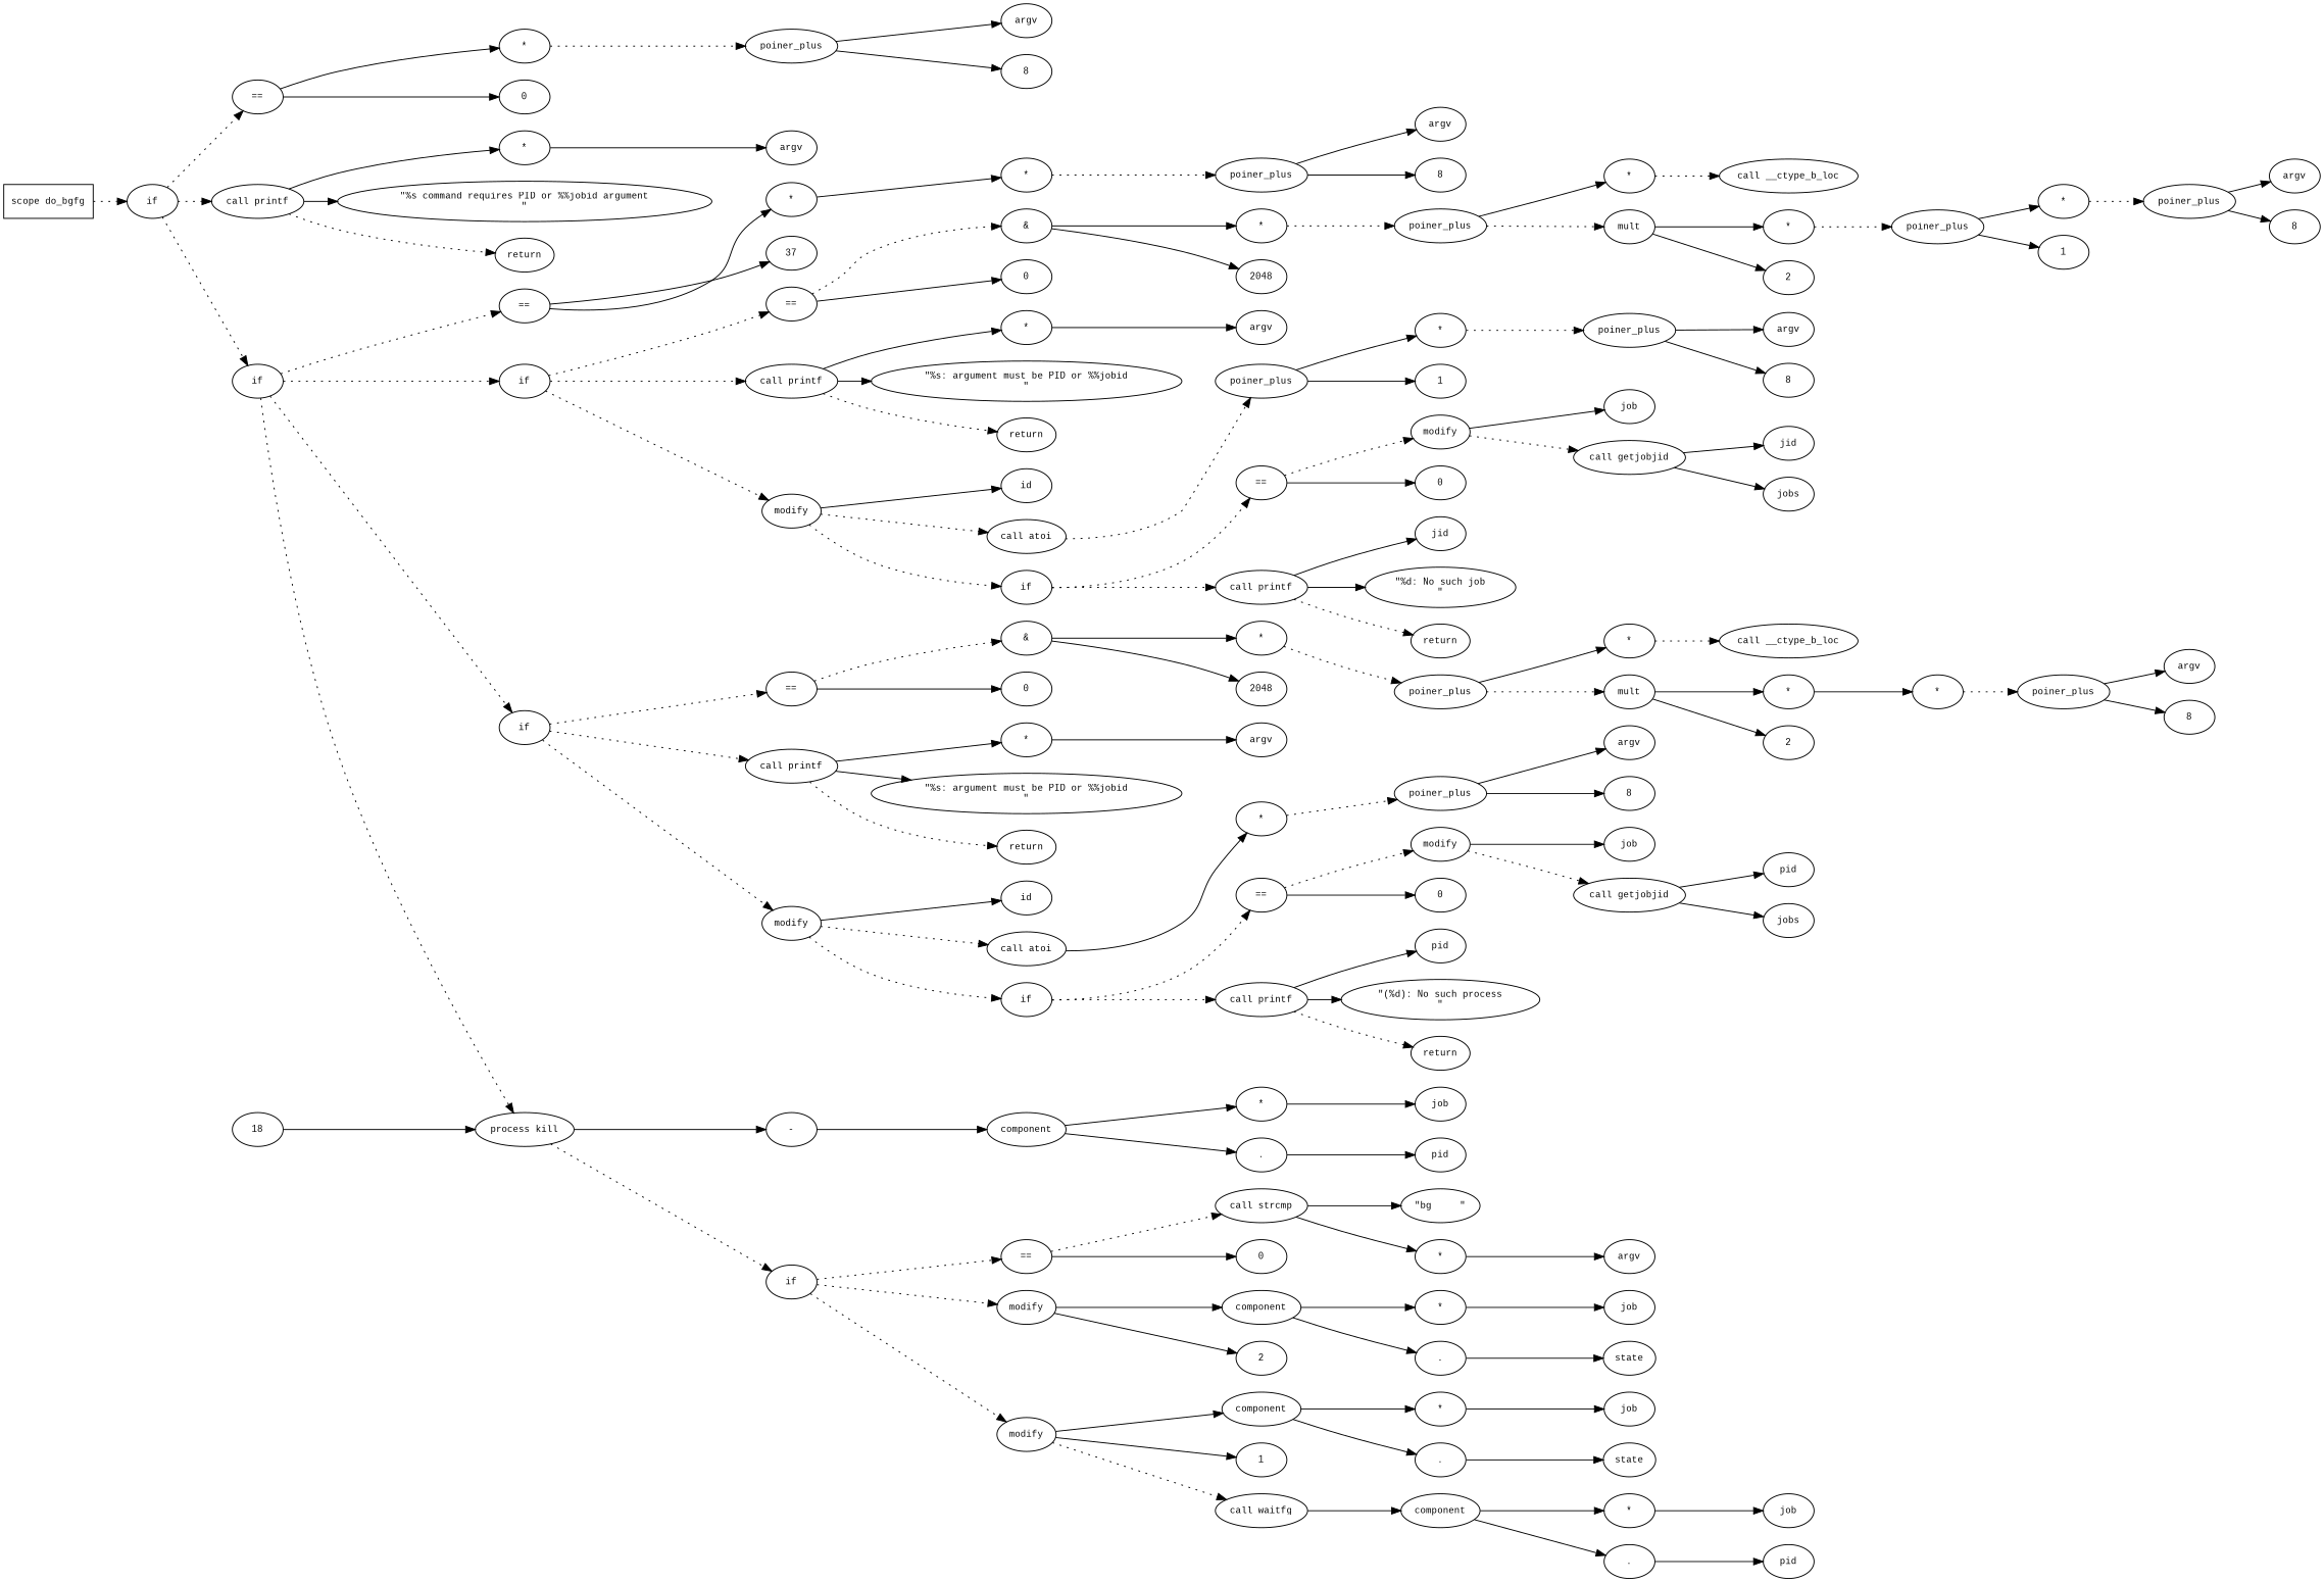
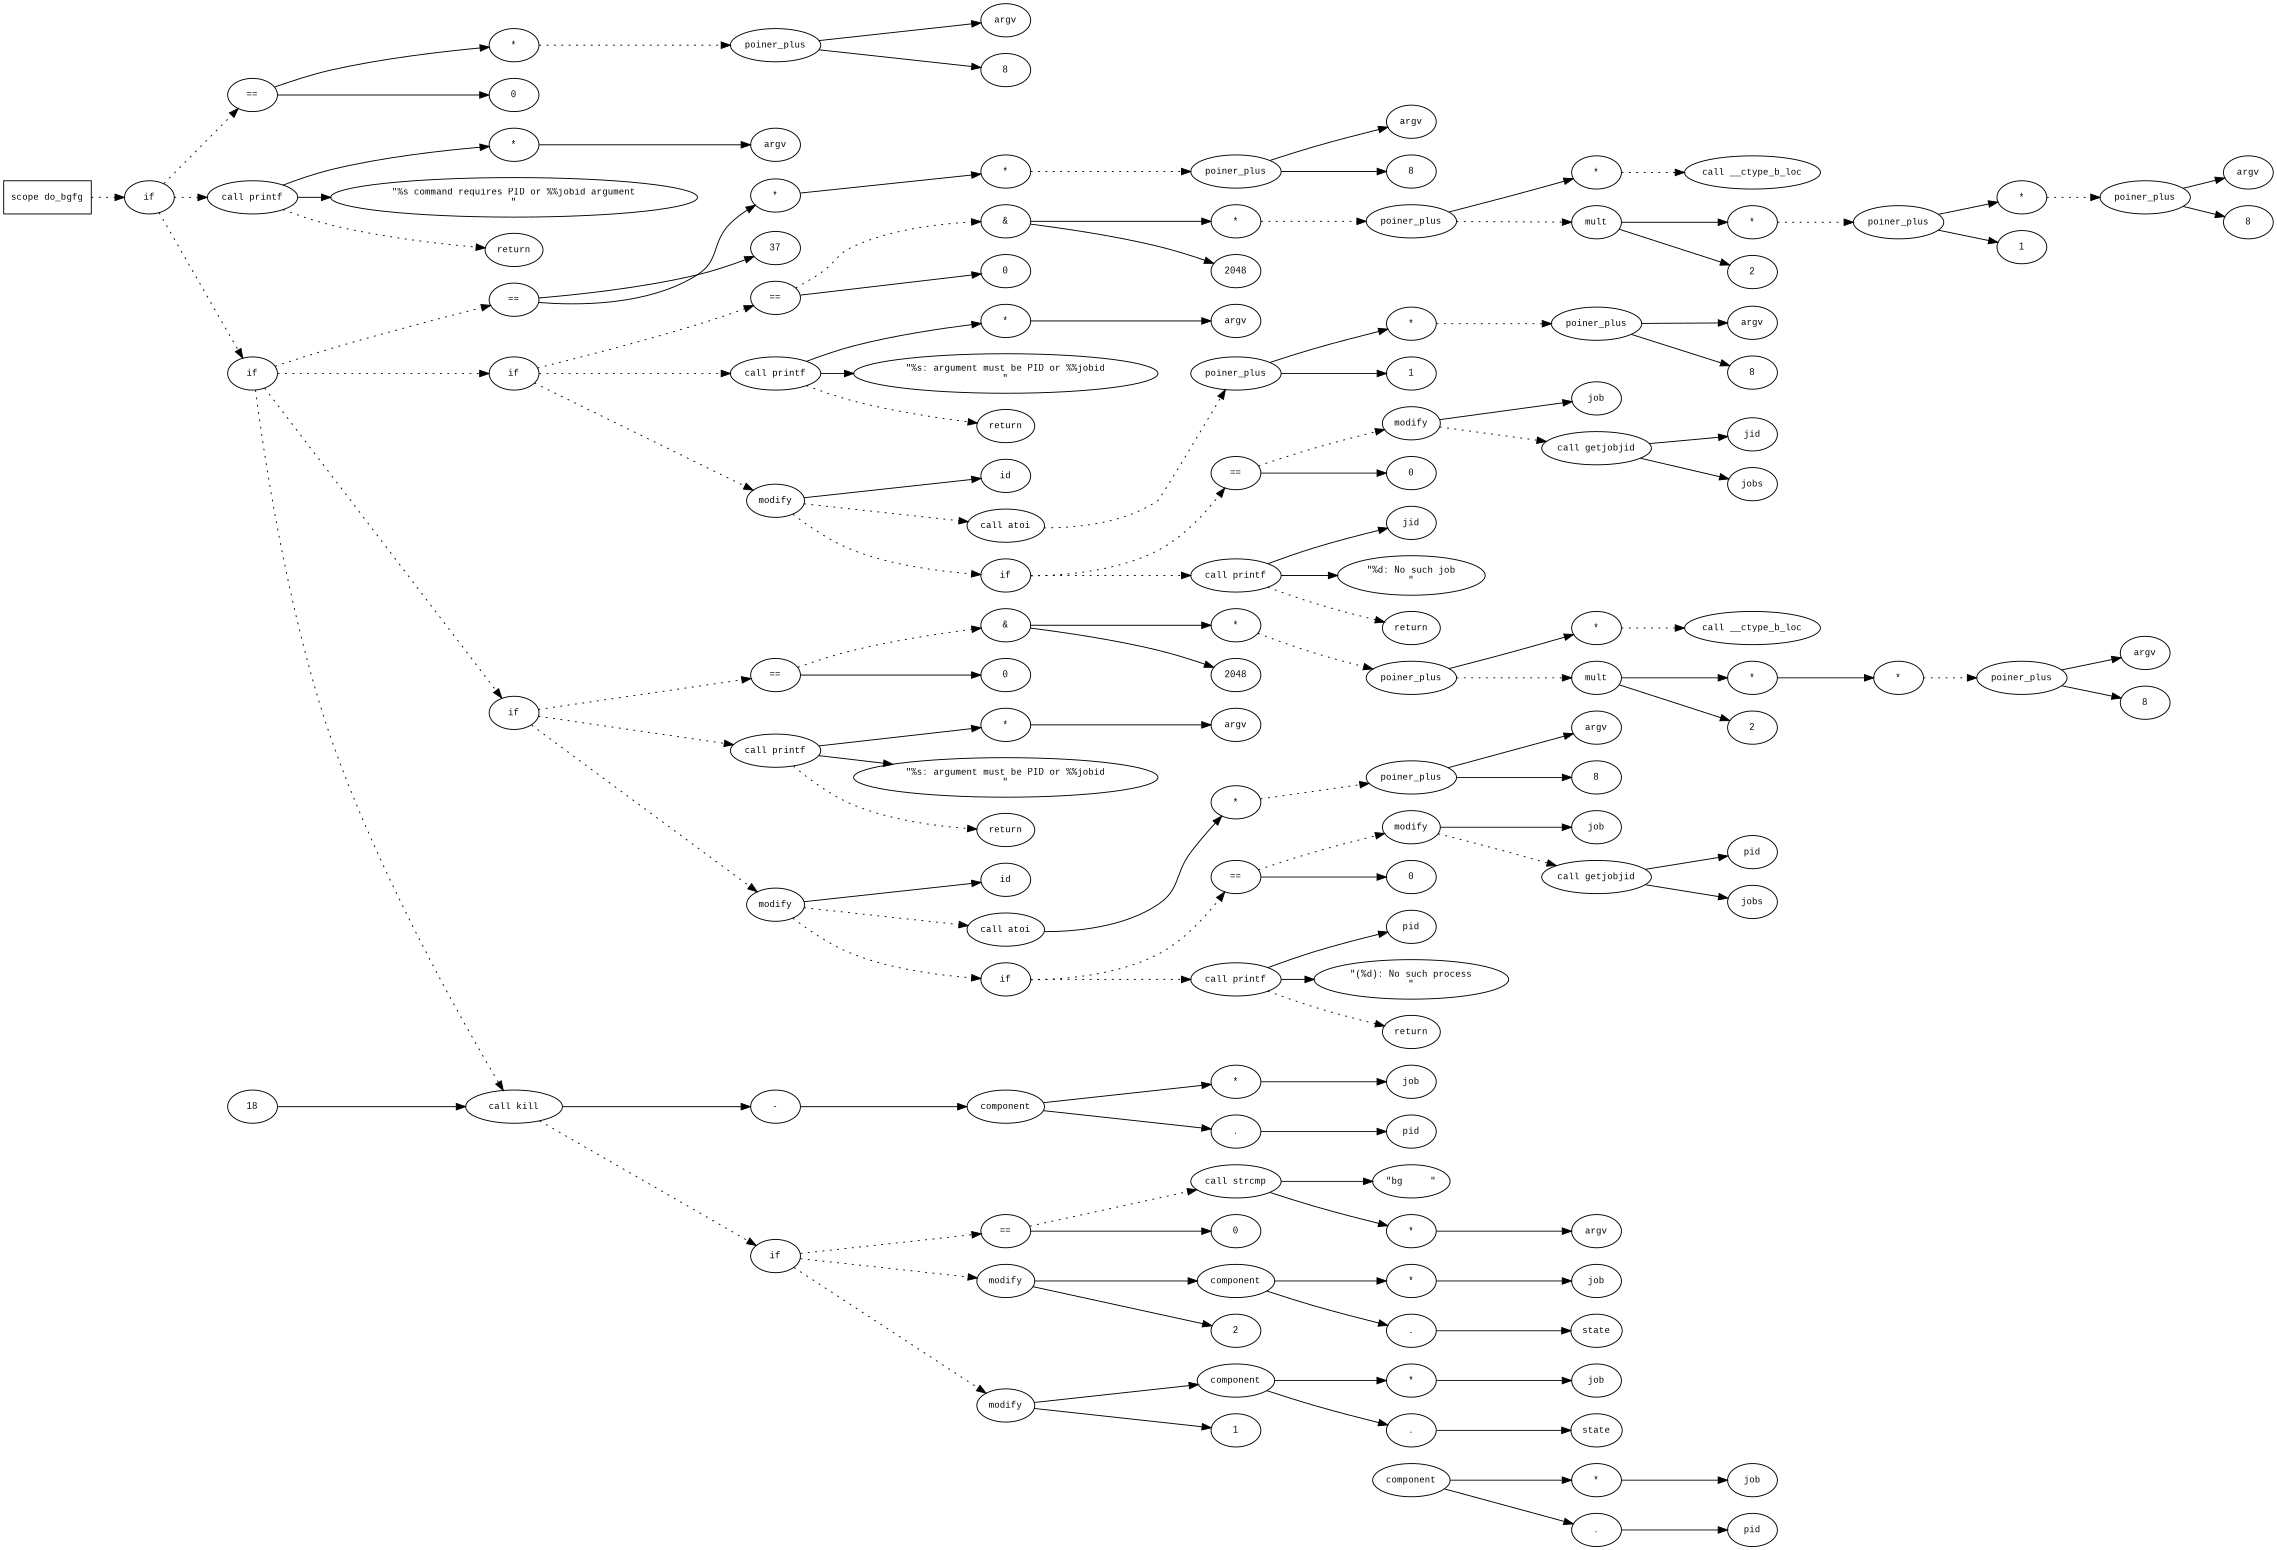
  digraph {
    fontname="Times New Roman"
    fontsize=10
    rankdir=LR
    node [fontname="Courier New" fontsize=10 shape=ellipse]
    edge [fontname="Times New Roman" fontsize=10]
    n1 [label="scope do_bgfg" shape=box]
    n2 [label=if]
    n3 [label="=="]
    n4 [label="call printf"]
    n5 [label=if]
    n6 [label="*"]
    n7 [label=0]
    n8 [label="*"]
    n9 [label="\"%s command requires PID or %%jobid argument\n\""]
    n10 [label=return]
    n11 [label="=="]
    n12 [label=if]
    n13 [label=if]
-   n14 [label="process kill"]
+   n14 [label="call kill"]
    n15 [label=poiner_plus]
    n16 [label=argv]
    n17 [label=8]
    n18 [label=argv]
    n19 [label="*"]
    n20 [label=37]
    n21 [label="=="]
    n22 [label="call printf"]
    n23 [label=modify]
    n24 [label="=="]
    n25 [label="call printf"]
    n26 [label=modify]
    n27 [label="-"]
    n28 [label=if]
    n29 [label="*"]
    n30 [label=poiner_plus]
    n31 [label=argv]
    n32 [label=8]
    n33 [label="&"]
    n34 [label=0]
    n35 [label="*"]
    n36 [label="\"%s: argument must be PID or %%jobid\n\""]
    n37 [label=return]
    n38 [label=id]
    n39 [label="call atoi"]
    n40 [label=if]
    n41 [label="*"]
    n42 [label=2048]
    n43 [label=poiner_plus]
    n44 [label="*"]
    n45 [label=mult]
    n46 [label="call __ctype_b_loc"]
    n47 [label="*"]
    n48 [label=2]
    n49 [label=poiner_plus]
    n50 [label="*"]
    n51 [label=1]
    n52 [label=poiner_plus]
    n53 [label=argv]
    n54 [label=8]
    n55 [label=argv]
    n56 [label=poiner_plus]
    n57 [label="=="]
    n58 [label="call printf"]
    n59 [label="*"]
    n60 [label=1]
    n61 [label=poiner_plus]
    n62 [label=argv]
    n63 [label=8]
    n64 [label=modify]
    n65 [label=0]
    n66 [label=jid]
    n67 [label="\"%d: No such job\n\""]
    n68 [label=return]
    n69 [label=job]
    n70 [label="call getjobjid"]
    n71 [label=jid]
    n72 [label=jobs]
    n73 [label="&"]
    n74 [label=0]
    n75 [label="*"]
    n76 [label="\"%s: argument must be PID or %%jobid\n\""]
    n77 [label=return]
    n78 [label=id]
    n79 [label="call atoi"]
    n80 [label=if]
    n81 [label="*"]
    n82 [label=2048]
    n83 [label=poiner_plus]
    n84 [label="*"]
    n85 [label=mult]
    n86 [label="call __ctype_b_loc"]
    n87 [label="*"]
    n88 [label=2]
    n89 [label="*"]
    n90 [label=poiner_plus]
    n91 [label=argv]
    n92 [label=8]
    n93 [label=argv]
    n94 [label="*"]
    n95 [label="=="]
    n96 [label="call printf"]
    n97 [label=poiner_plus]
    n98 [label=argv]
    n99 [label=8]
    n100 [label=modify]
    n101 [label=0]
    n102 [label=pid]
    n103 [label="\"(%d): No such process\n\""]
    n104 [label=return]
    n105 [label=job]
    n106 [label="call getjobjid"]
    n107 [label=pid]
    n108 [label=jobs]
    n109 [label=18]
    n110 [label=component]
    n111 [label="=="]
    n112 [label=modify]
    n113 [label=modify]
    n114 [label="*"]
    n115 [label="."]
    n116 [label=job]
    n117 [label=pid]
    n118 [label="call strcmp"]
    n119 [label=0]
    n120 [label=component]
    n121 [label=2]
    n122 [label=component]
    n123 [label=1]
-   n124 [label="call waitfg"]
    n125 [label="\"bg     \""]
    n126 [label="*"]
    n127 [label=argv]
    n128 [label="*"]
    n129 [label="."]
    n130 [label=job]
    n131 [label=state]
    n132 [label="*"]
    n133 [label="."]
    n134 [label=component]
    n135 [label=job]
    n136 [label=state]
    n137 [label="*"]
    n138 [label="."]
    n139 [label=job]
    n140 [label=pid]
    n1 -> n2 [style=dotted]
    n2 -> n3 [style=dotted]
    n2 -> n4 [style=dotted]
    n2 -> n5 [style=dotted]
    n3 -> n6
    n3 -> n7
    n4 -> n8
    n4 -> n9
    n4 -> n10 [style=dotted]
    n5 -> n11 [style=dotted]
    n5 -> n12 [style=dotted]
    n5 -> n13 [style=dotted]
    n5 -> n14 [style=dotted]
    n6 -> n15 [style=dotted]
    n8 -> n18
    n11 -> n19
    n11 -> n20
    n12 -> n21 [style=dotted]
    n12 -> n22 [style=dotted]
    n12 -> n23 [style=dotted]
    n13 -> n24 [style=dotted]
    n13 -> n25 [style=dotted]
    n13 -> n26 [style=dotted]
    n14 -> n27
    n14 -> n28 [style=dotted]
    n15 -> n16
    n15 -> n17
    n19 -> n29
    n21 -> n33 [style=dotted]
    n21 -> n34
    n22 -> n35
    n22 -> n36
    n22 -> n37 [style=dotted]
    n23 -> n38
    n23 -> n39 [style=dotted]
    n23 -> n40 [style=dotted]
    n24 -> n73 [style=dotted]
    n24 -> n74
    n25 -> n75
    n25 -> n76
    n25 -> n77 [style=dotted]
    n26 -> n78
    n26 -> n79 [style=dotted]
    n26 -> n80 [style=dotted]
    n27 -> n110
    n28 -> n111 [style=dotted]
    n28 -> n112 [style=dotted]
    n28 -> n113 [style=dotted]
    n29 -> n30 [style=dotted]
    n30 -> n31
    n30 -> n32
    n33 -> n41
    n33 -> n42
    n35 -> n55
    n39 -> n56 [style=dotted]
    n40 -> n57 [style=dotted]
    n40 -> n58 [style=dotted]
    n41 -> n43 [style=dotted]
    n43 -> n44
    n43 -> n45 [style=dotted]
    n44 -> n46 [style=dotted]
    n45 -> n47
    n45 -> n48
    n47 -> n49 [style=dotted]
    n49 -> n50
    n49 -> n51
    n50 -> n52 [style=dotted]
    n52 -> n53
    n52 -> n54
    n56 -> n59
    n56 -> n60
    n57 -> n64 [style=dotted]
    n57 -> n65
    n58 -> n66
    n58 -> n67
    n58 -> n68 [style=dotted]
    n59 -> n61 [style=dotted]
    n61 -> n62
    n61 -> n63
    n64 -> n69
    n64 -> n70 [style=dotted]
    n70 -> n71
    n70 -> n72
    n73 -> n81
    n73 -> n82
    n75 -> n93
    n79 -> n94
    n80 -> n95 [style=dotted]
    n80 -> n96 [style=dotted]
    n81 -> n83 [style=dotted]
    n83 -> n84
    n83 -> n85 [style=dotted]
    n84 -> n86 [style=dotted]
    n85 -> n87
    n85 -> n88
    n87 -> n89
    n89 -> n90 [style=dotted]
    n90 -> n91
    n90 -> n92
    n94 -> n97 [style=dotted]
    n95 -> n100 [style=dotted]
    n95 -> n101
    n96 -> n102
    n96 -> n103
    n96 -> n104 [style=dotted]
    n97 -> n98
    n97 -> n99
    n100 -> n105
    n100 -> n106 [style=dotted]
    n106 -> n107
    n106 -> n108
    n109 -> n14
    n110 -> n114
    n110 -> n115
    n111 -> n118 [style=dotted]
    n111 -> n119
    n112 -> n120
    n112 -> n121
    n113 -> n122
    n113 -> n123
-   n113 -> n124 [style=dotted]
    n114 -> n116
    n115 -> n117
    n118 -> n125
    n118 -> n126
    n120 -> n128
    n120 -> n129
    n122 -> n132
    n122 -> n133
-   n124 -> n134
    n126 -> n127
    n128 -> n130
    n129 -> n131
    n132 -> n135
    n133 -> n136
    n134 -> n137
    n134 -> n138
    n137 -> n139
    n138 -> n140
  }
